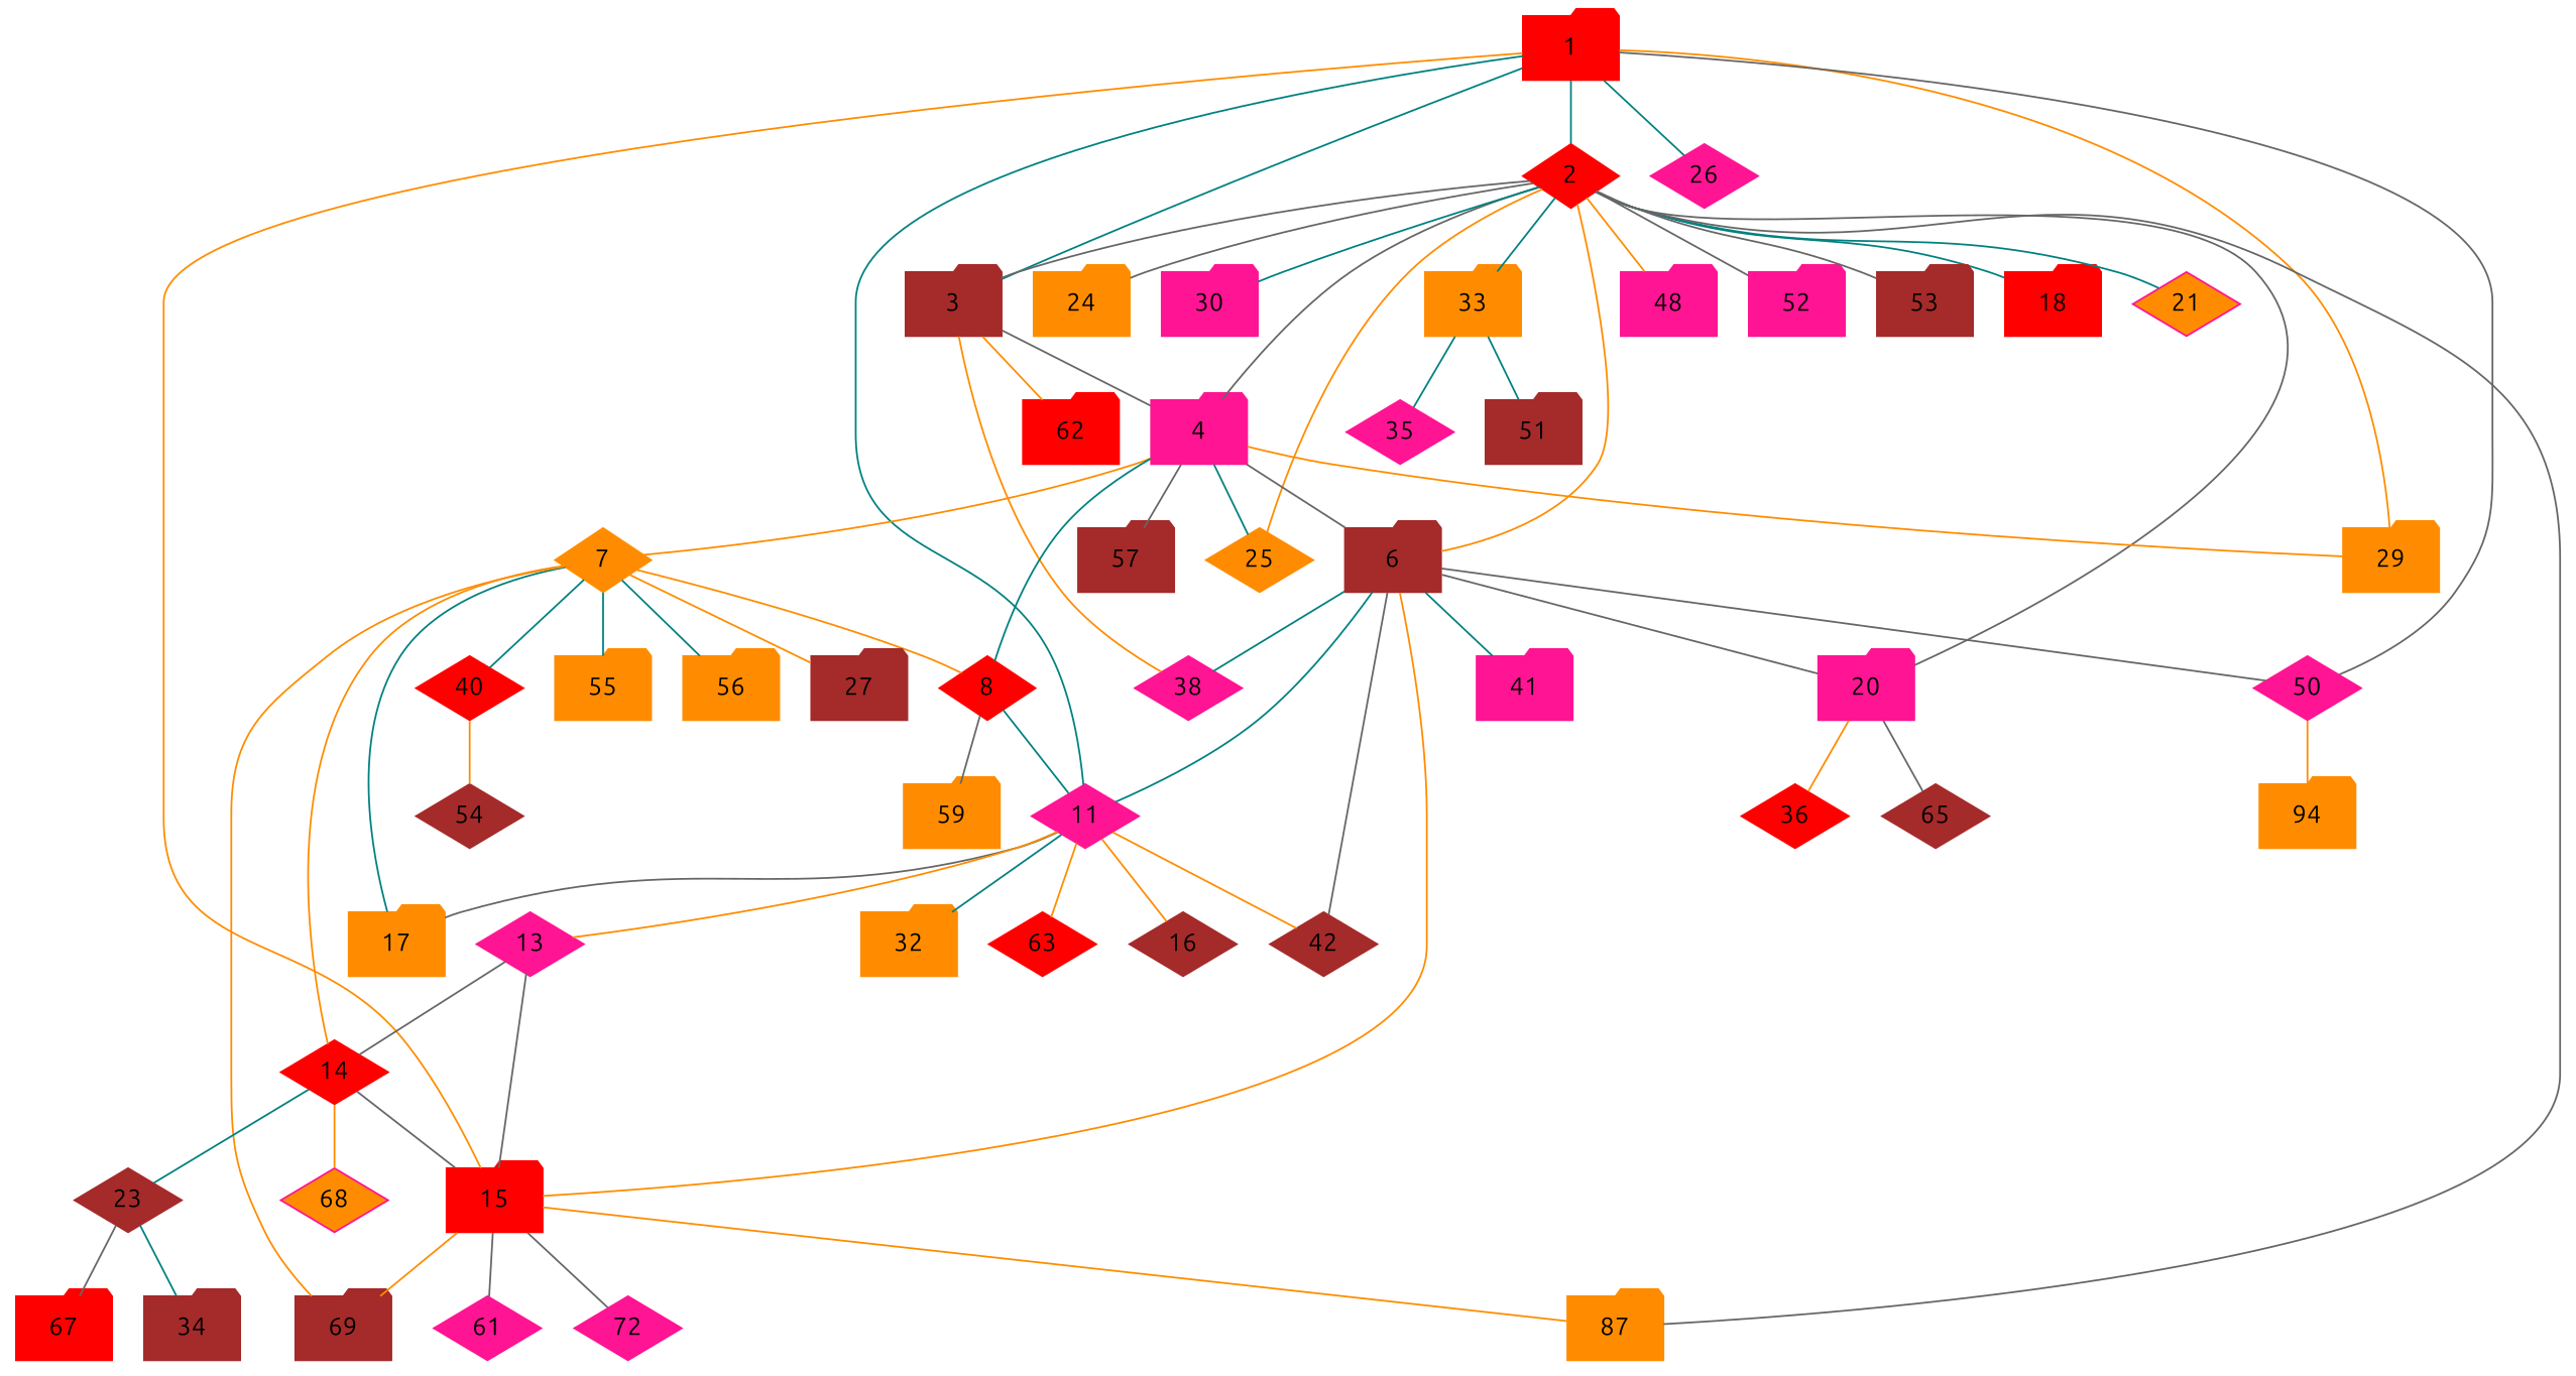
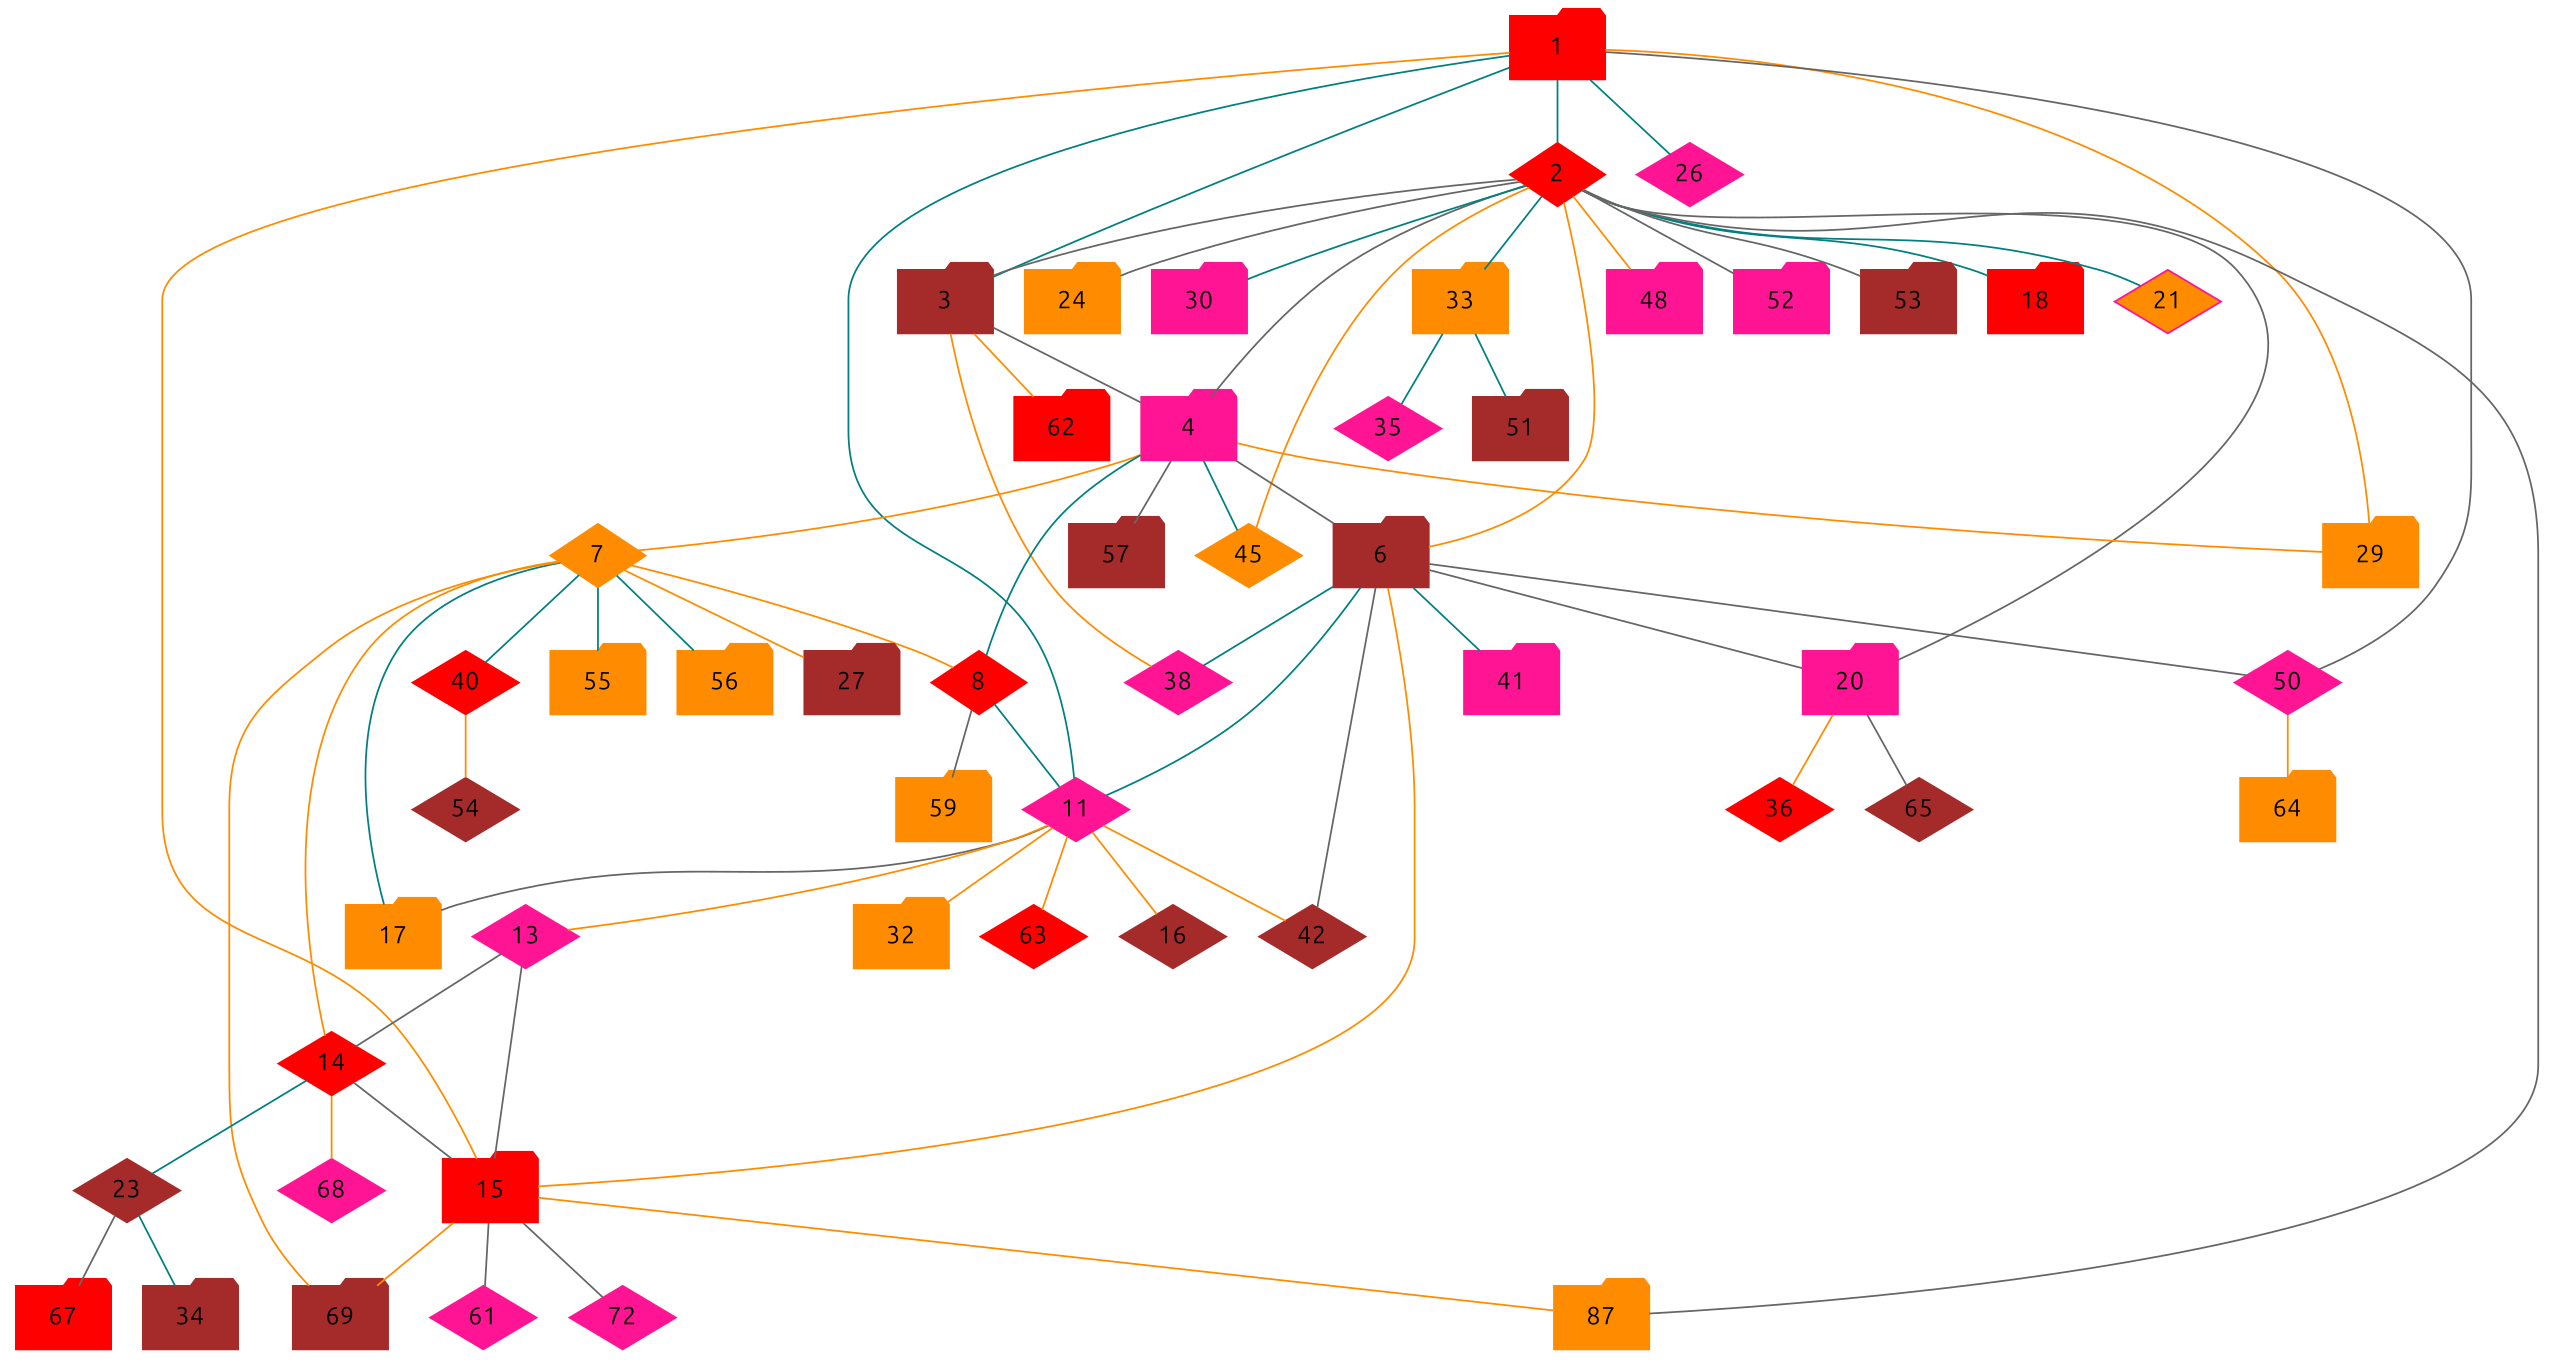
  graph {
    fontname=Ubuntu
    node [color=deeppink fontname=Ubuntu shape=folder style=filled]
    edge [color=darkorange fontname=Ubuntu]
    1 [color=red super="+19"]
    2 [color=red shape=diamond super="+5"]
    3 [color=brown]
    11 [shape=diamond super="+12"]
    15 [color=red super="+25"]
    26 [shape=diamond]
    29 [color=darkorange]
    50 [shape=diamond super="+70"]
    4 [super="+9"]
    6 [color=brown super="+10"]
    18 [color=red super="+46"]
    20 [super="+28"]
    21 [fillcolor=darkorange shape=diamond]
    24 [color=darkorange]
    30
    33 [color=darkorange super="+58"]
-   45 [color=darkorange shape=diamond label=25]
+   45 [color=darkorange shape=diamond]
    n18 [color=darkorange label=87]
    48 [super="+60"]
    52
    53 [color=brown]
    38 [shape=diamond super="+43"]
    62 [color=red]
    42 [color=brown shape=diamond]
    17 [color=darkorange super="+31"]
    13 [shape=diamond]
    16 [color=brown shape=diamond]
    32 [color=darkorange super="+37"]
    63 [color=red shape=diamond]
    69 [color=brown super="+71"]
    61 [shape=diamond]
    72 [shape=diamond]
-   64 [color=darkorange label=94]
+   64 [color=darkorange]
    7 [color=darkorange shape=diamond super="+39"]
    8 [color=red shape=diamond]
    57 [color=brown]
    41
    36 [color=red shape=diamond]
    65 [color=brown shape=diamond]
    35 [shape=diamond]
    51 [color=brown]
    14 [color=red shape=diamond super="+49"]
    27 [color=brown]
    40 [color=red shape=diamond super="+44"]
    55 [color=darkorange]
    56 [color=darkorange]
    59 [color=darkorange]
    23 [color=brown shape=diamond super="+66"]
-   68 [shape=diamond fillcolor=darkorange]
+   68 [shape=diamond]
    54 [color=brown shape=diamond]
    34 [color=brown]
    67 [color=red]
    1 -- 2 [color=teal]
    1 -- 3 [color=teal]
    1 -- 11 [color=teal]
    1 -- 15
    1 -- 26 [color=teal]
    1 -- 29
    1 -- 50 [color=gray40]
    2 -- 3 [color=gray40]
    2 -- 4 [color=gray40]
    2 -- 6
    2 -- 18 [color=teal]
    2 -- 20 [color=gray40]
    2 -- 21 [color=teal]
    2 -- 24 [color=gray40]
    2 -- 30 [color=teal]
    2 -- 33 [color=teal]
    2 -- 45
    2 -- n18 [color=gray40]
    2 -- 48
    2 -- 52 [color=gray40]
    2 -- 53 [color=gray40]
    3 -- 4 [color=gray40]
    3 -- 38
    3 -- 62
    11 -- 42
    11 -- 17 [color=gray40]
    11 -- 13
    11 -- 16
-   11 -- 32 [color=teal]
+   11 -- 32
    11 -- 63
    15 -- n18
    15 -- 69
    15 -- 61 [color=gray40]
    15 -- 72 [color=gray40]
    50 -- 64
    4 -- 29
    4 -- 6 [color=gray40]
    4 -- 45 [color=teal]
    4 -- 7
    4 -- 8 [color=teal]
    4 -- 57 [color=gray40]
    6 -- 11 [color=teal weight=2]
    6 -- 15
    6 -- 50 [color=gray40]
    6 -- 20 [color=gray40]
    6 -- 38 [color=teal weight=2]
    6 -- 42 [color=gray40]
    6 -- 41 [color=teal]
    20 -- 36
    20 -- 65 [color=gray40]
    33 -- 35 [color=teal]
    33 -- 51 [color=teal]
    13 -- 15 [color=gray40]
    13 -- 14 [color=gray40]
    7 -- 17 [color=teal]
    7 -- 69
    7 -- 8
    7 -- 14
    7 -- 27
    7 -- 40 [color=teal]
    7 -- 55 [color=teal]
    7 -- 56 [color=teal]
    8 -- 11 [color=teal]
    8 -- 59 [color=gray40]
    14 -- 15 [color=gray40]
    14 -- 23 [color=teal]
    14 -- 68
    40 -- 54
    23 -- 34 [color=teal]
    23 -- 67 [color=gray40]
  }
